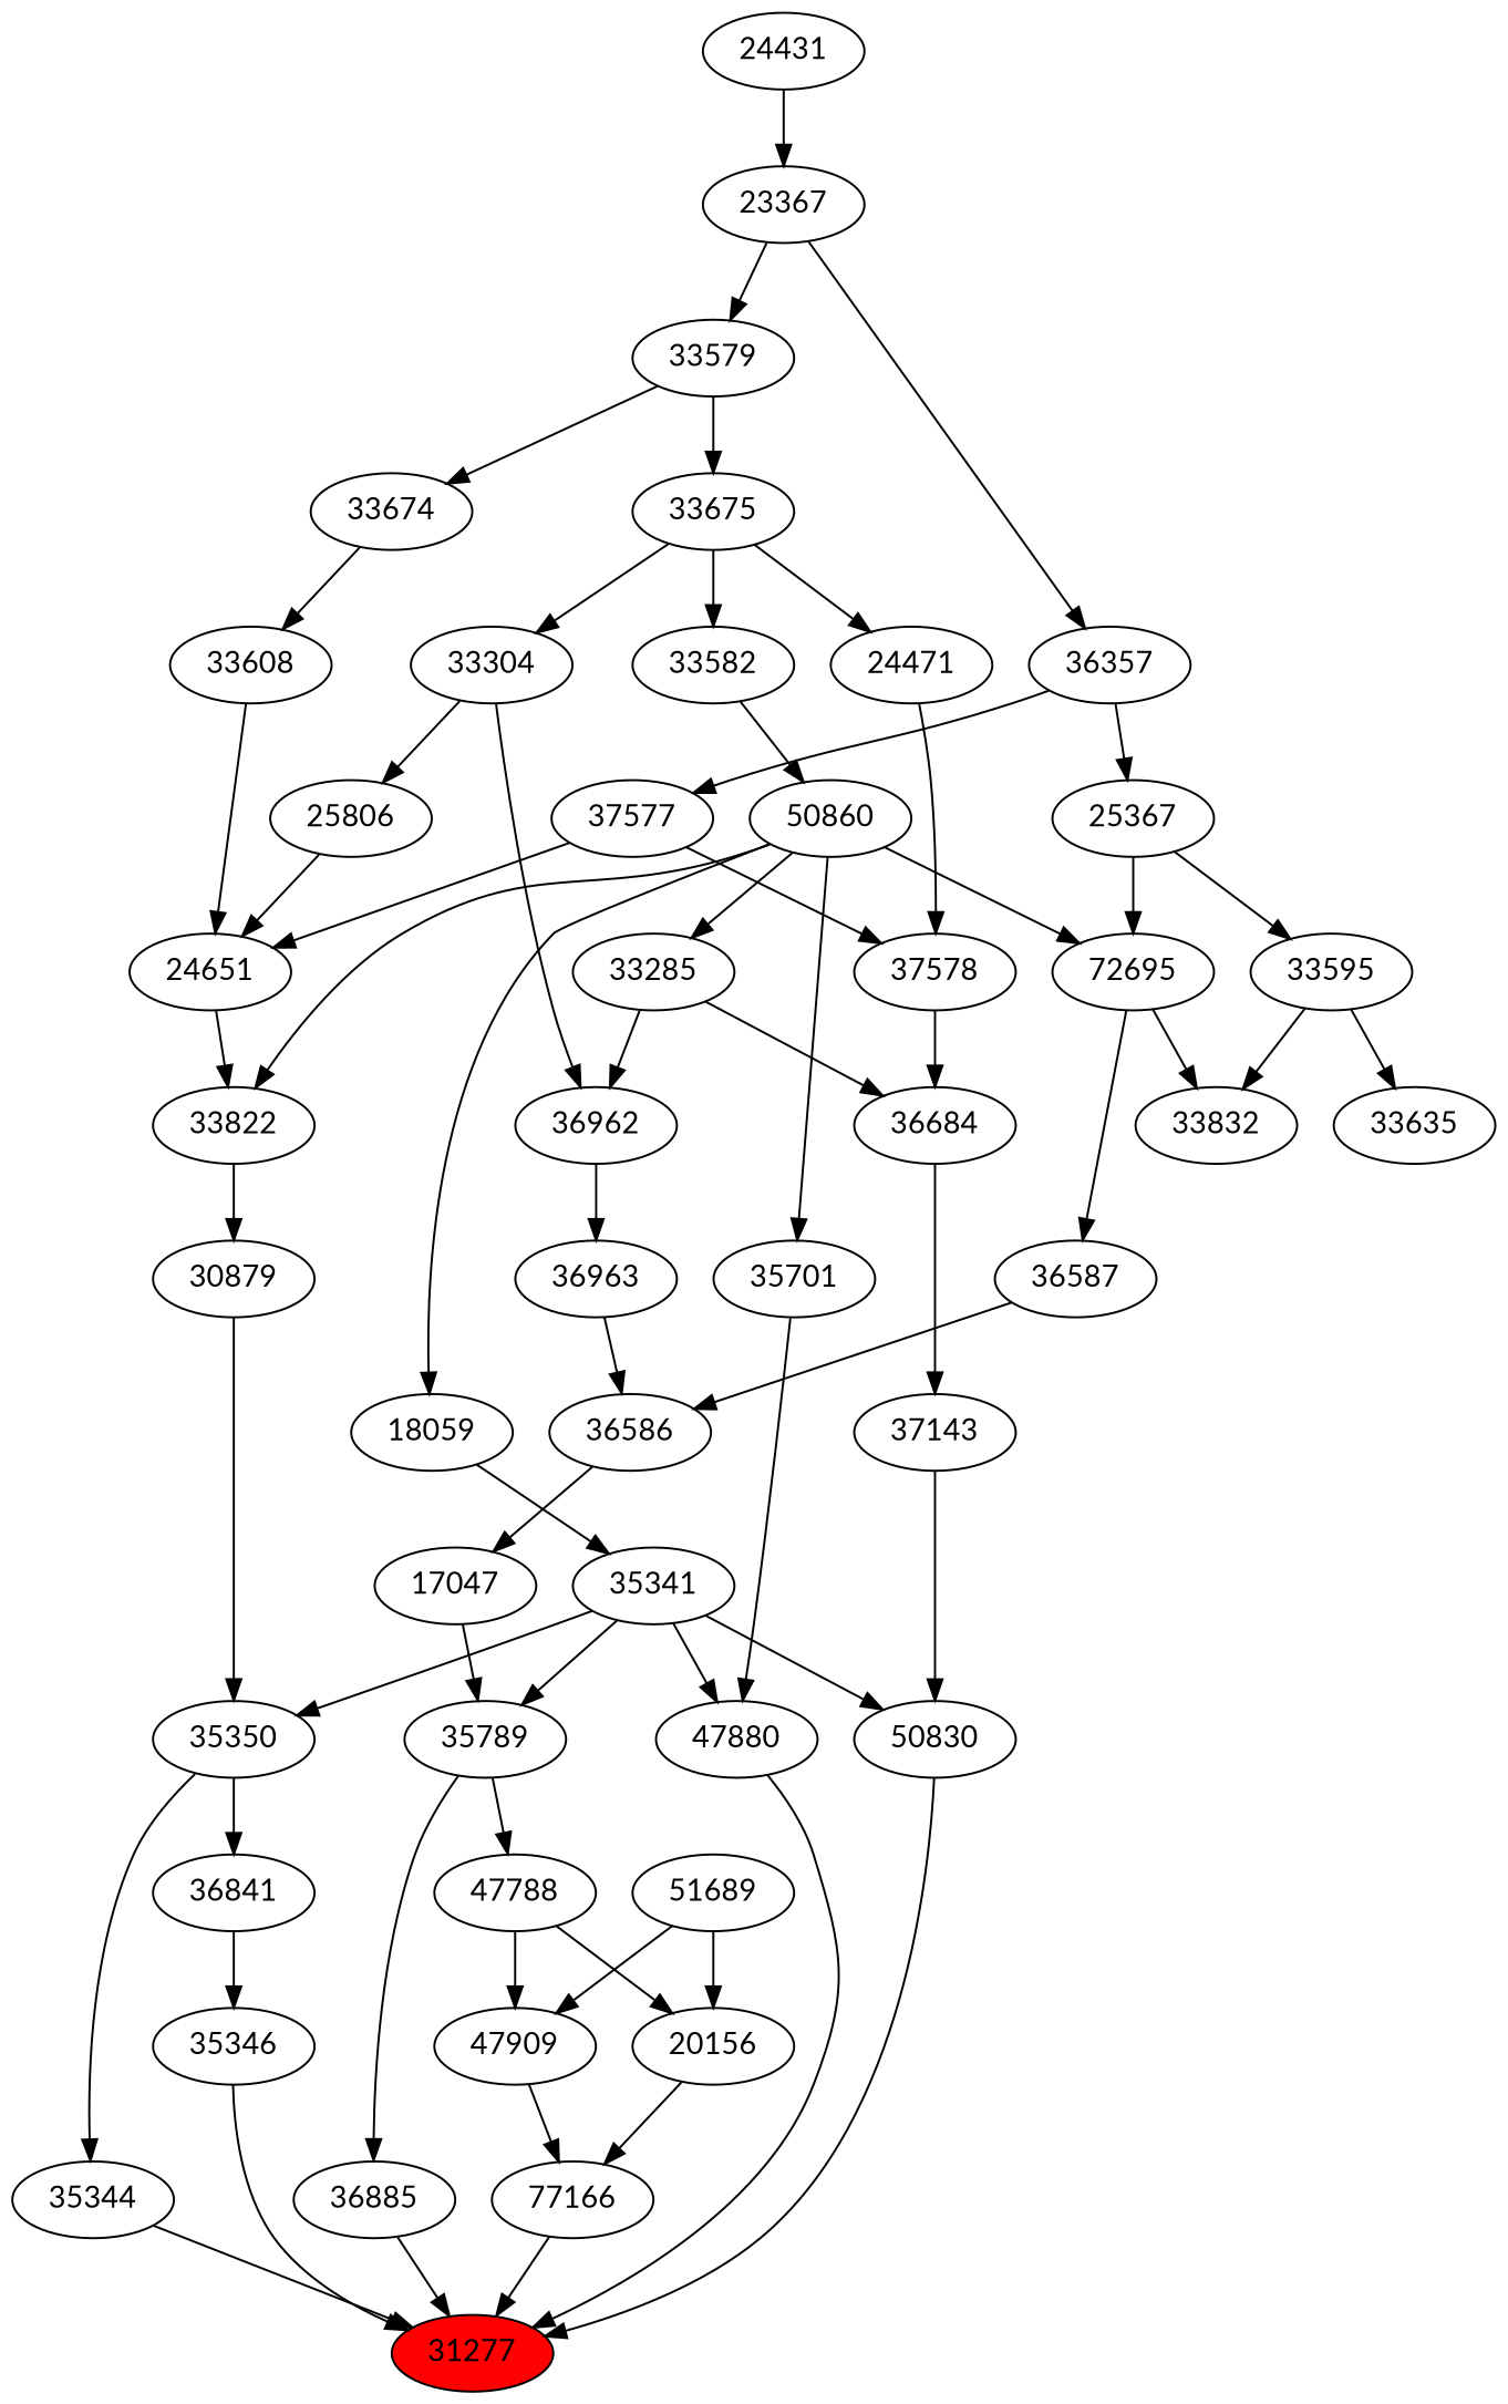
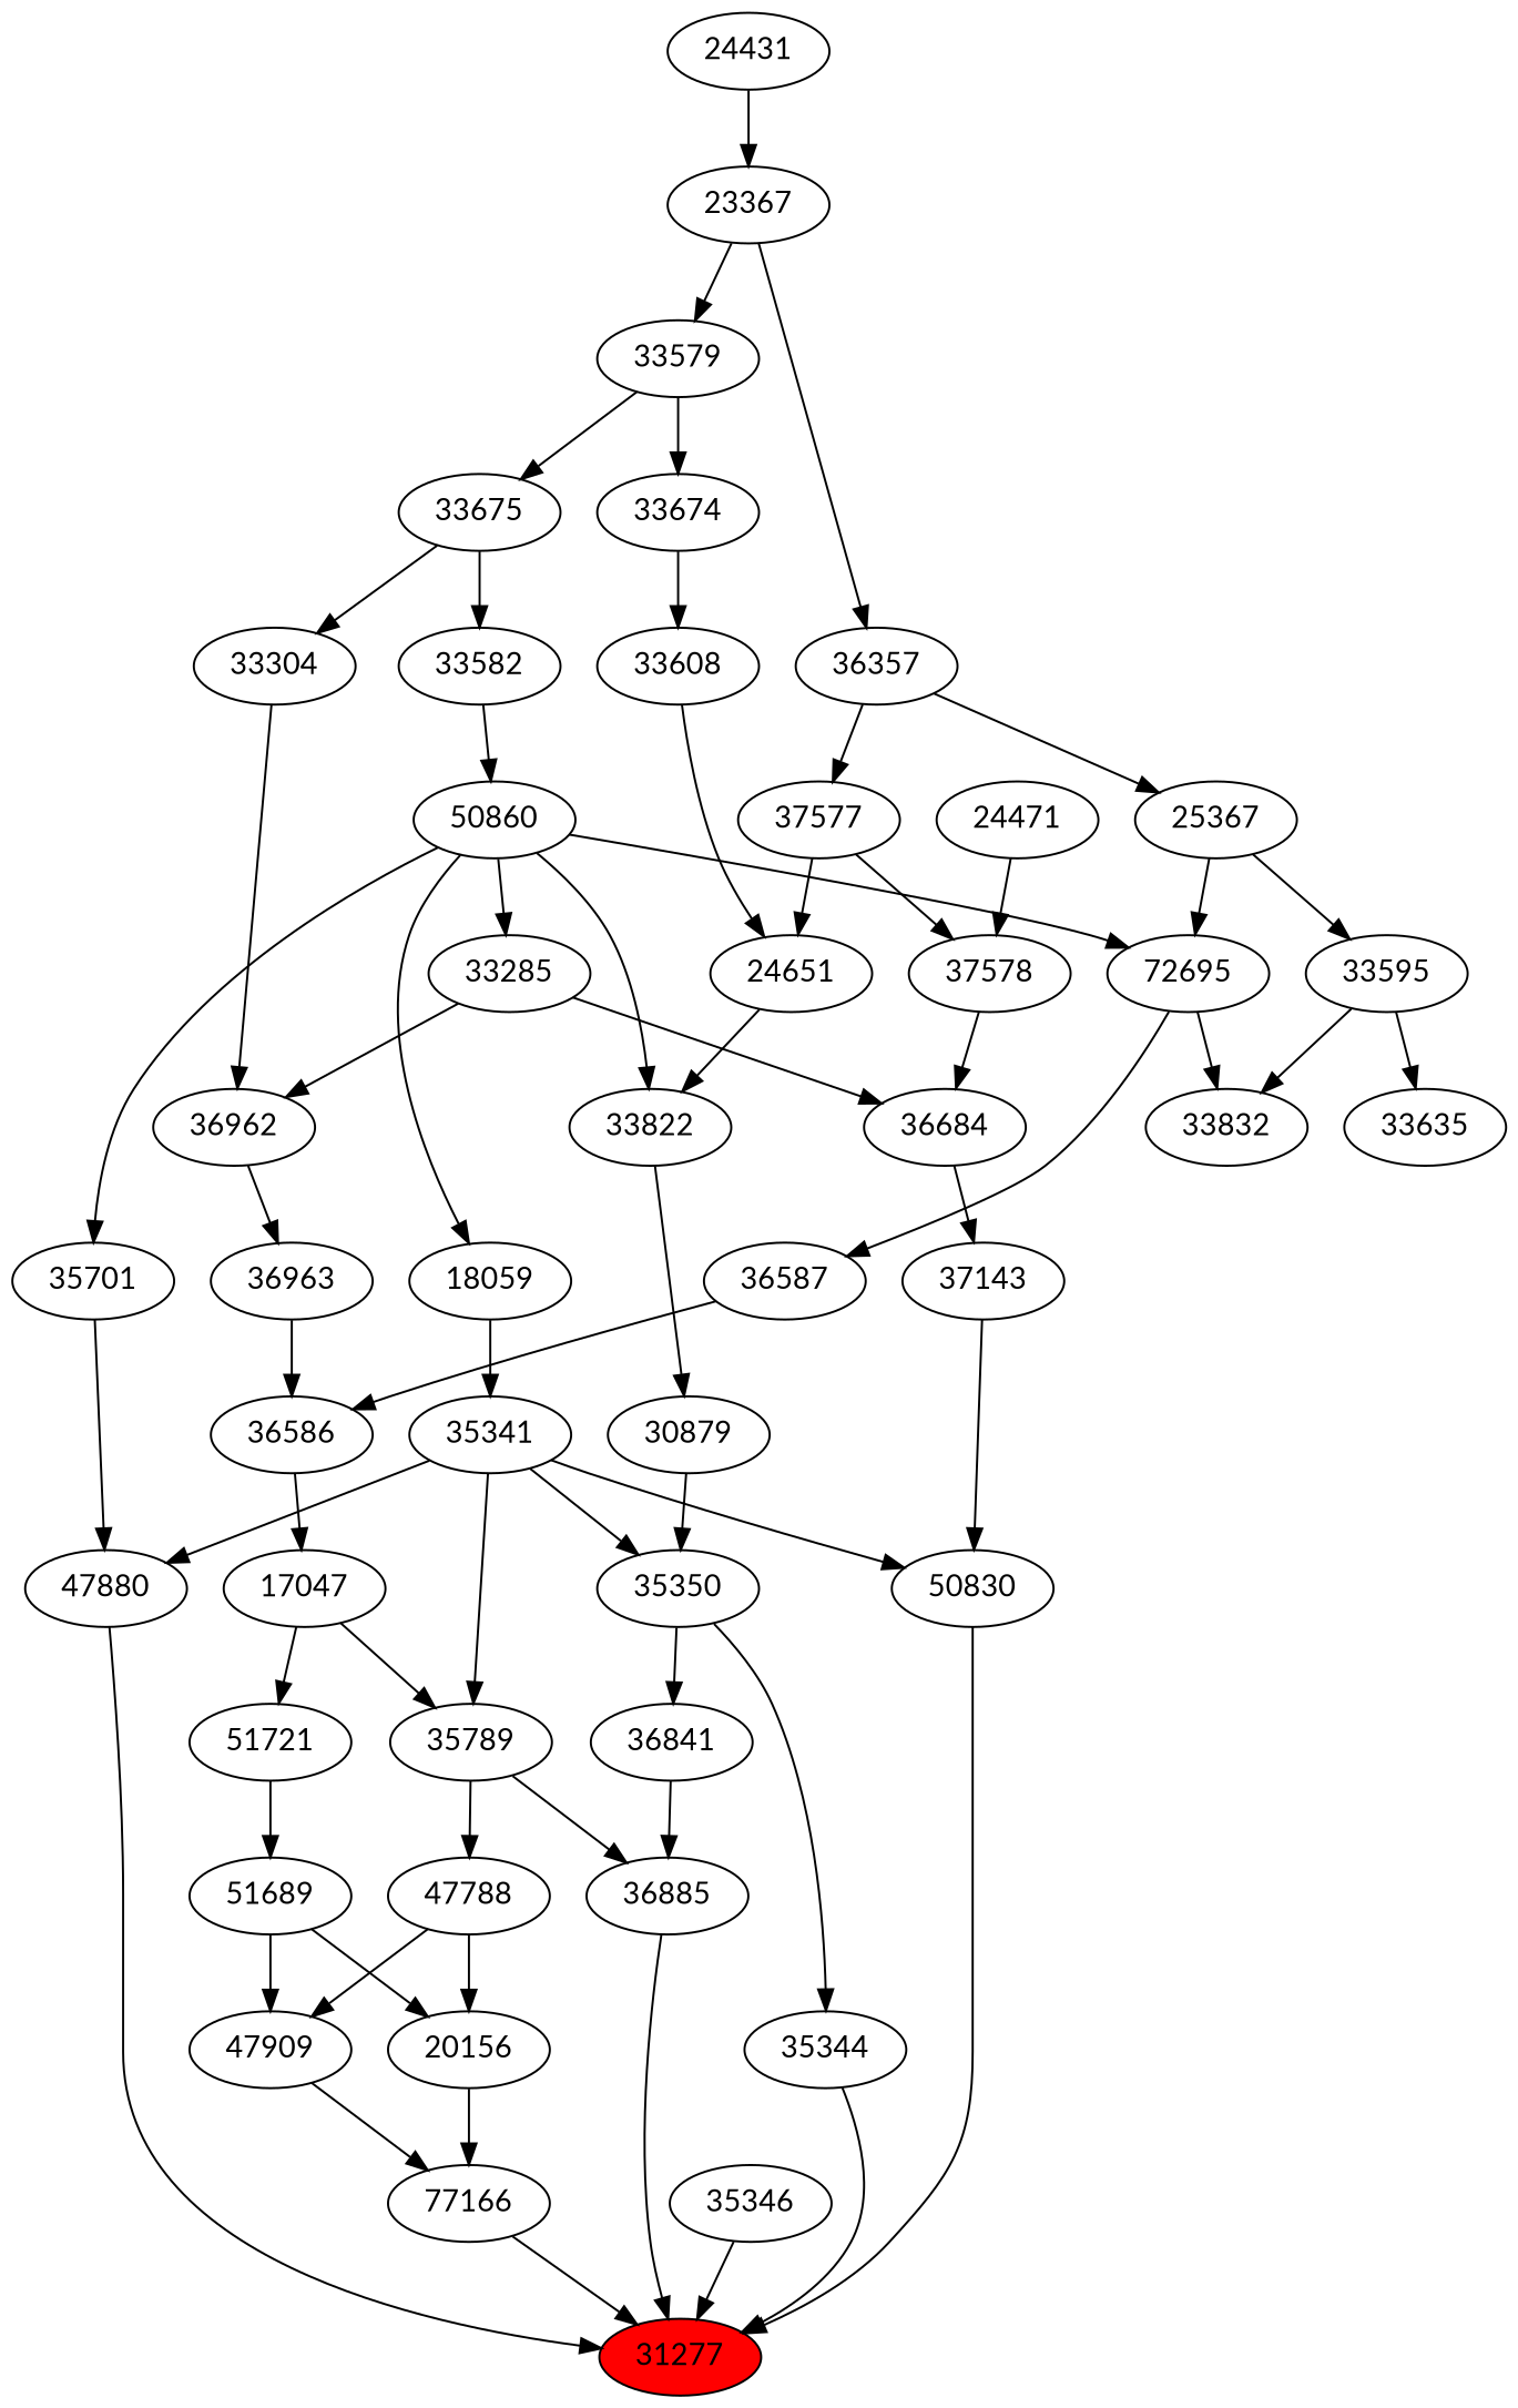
  strict digraph {
    fontname=Lato
    node [fontname=Lato]
    edge [fontname=Lato]
    n1 [fillcolor=red label=31277 style=filled]
    n2 [label=47880]
    n3 [label=36885]
    n4 [label=35344]
    n5 [label=35346]
    n6 [label=50830]
    n7 [label=77166]
    n8 [label=35701]
    n9 [label=35341]
    n10 [label=35789]
    n11 [label=35350]
    n12 [label=47788]
    n13 [label=36841]
    n14 [label=20156]
    n15 [label=47909]
    n16 [label=37143]
    n17 [label=50860]
    n18 [label=18059]
    n19 [label=33822]
    n20 [label=33285]
    n21 [label=72695]
    n22 [label=30879]
    n23 [label=36684]
    n24 [label=36962]
    n25 [label=33832]
    n26 [label=36587]
    n27 [label=17047]
+   n28 [label=51721]
    n29 [label=51689]
    n30 [label=33582]
    n31 [label=33635]
    n32 [label=36586]
    n33 [label=36963]
    n34 [label=37578]
    n35 [label=24471]
    n36 [label=33675]
    n37 [label=33304]
-   n38 [label=25806]
    n39 [label=33595]
    n40 [label=24651]
    n41 [label=37577]
    n42 [label=33579]
    n43 [label=33674]
    n44 [label=33608]
    n45 [label=25367]
    n46 [label=36357]
    n47 [label=23367]
    n48 [label=24431]
    n2 -> n1
    n3 -> n1
    n4 -> n1
    n5 -> n1
    n6 -> n1
    n7 -> n1
    n8 -> n2
    n9 -> n2
    n9 -> n6
    n9 -> n10
    n9 -> n11
    n10 -> n3
    n10 -> n12
    n11 -> n4
    n11 -> n13
    n12 -> n14
    n12 -> n15
-   n13 -> n5
+   n13 -> n3
    n14 -> n7
    n15 -> n7
    n16 -> n6
    n17 -> n8
    n17 -> n18
    n17 -> n19
    n17 -> n20
    n17 -> n21
    n18 -> n9
    n19 -> n22
    n20 -> n23
    n20 -> n24
    n21 -> n25
    n21 -> n26
    n22 -> n11
    n23 -> n16
    n24 -> n33
    n26 -> n32
    n27 -> n10
+   n27 -> n28
+   n28 -> n29
    n29 -> n14
    n29 -> n15
    n30 -> n17
    n32 -> n27
    n33 -> n32
    n34 -> n23
    n35 -> n34
    n36 -> n30
-   n36 -> n35
    n36 -> n37
    n37 -> n24
-   n37 -> n38
-   n38 -> n40
    n39 -> n25
    n39 -> n31
    n40 -> n19
    n41 -> n34
    n41 -> n40
    n42 -> n36
    n42 -> n43
    n43 -> n44
    n44 -> n40
    n45 -> n21
    n45 -> n39
    n46 -> n41
    n46 -> n45
    n47 -> n42
    n47 -> n46
    n48 -> n47
  }
